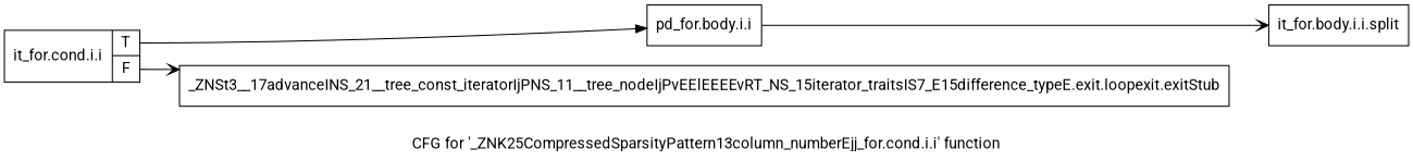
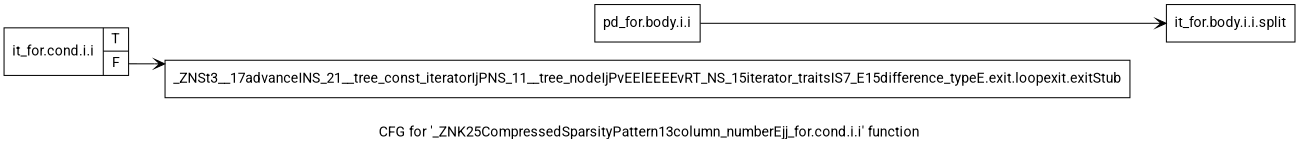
  digraph {
    fontname=Roboto
    label="CFG for '_ZNK25CompressedSparsityPattern13column_numberEjj_for.cond.i.i' function"
    rankdir=LR
    node [fontname=Roboto shape=record]
    edge [arrowhead=vee fontname=Roboto]
    n1 [label="{it_for.cond.i.i|{<s0>T|<s1>F}}"]
    n2 [label="{_ZNSt3__17advanceINS_21__tree_const_iteratorIjPNS_11__tree_nodeIjPvEElEEEEvRT_NS_15iterator_traitsIS7_E15difference_typeE.exit.loopexit.exitStub}"]
    n3 [label="{pd_for.body.i.i}"]
    n4 [label="{it_for.body.i.i.split}"]
    n1 -> n2 [tailport=s1]
-   n1 -> n3 [arrowhead=normal tailport=s0]
    n3 -> n4
  }
